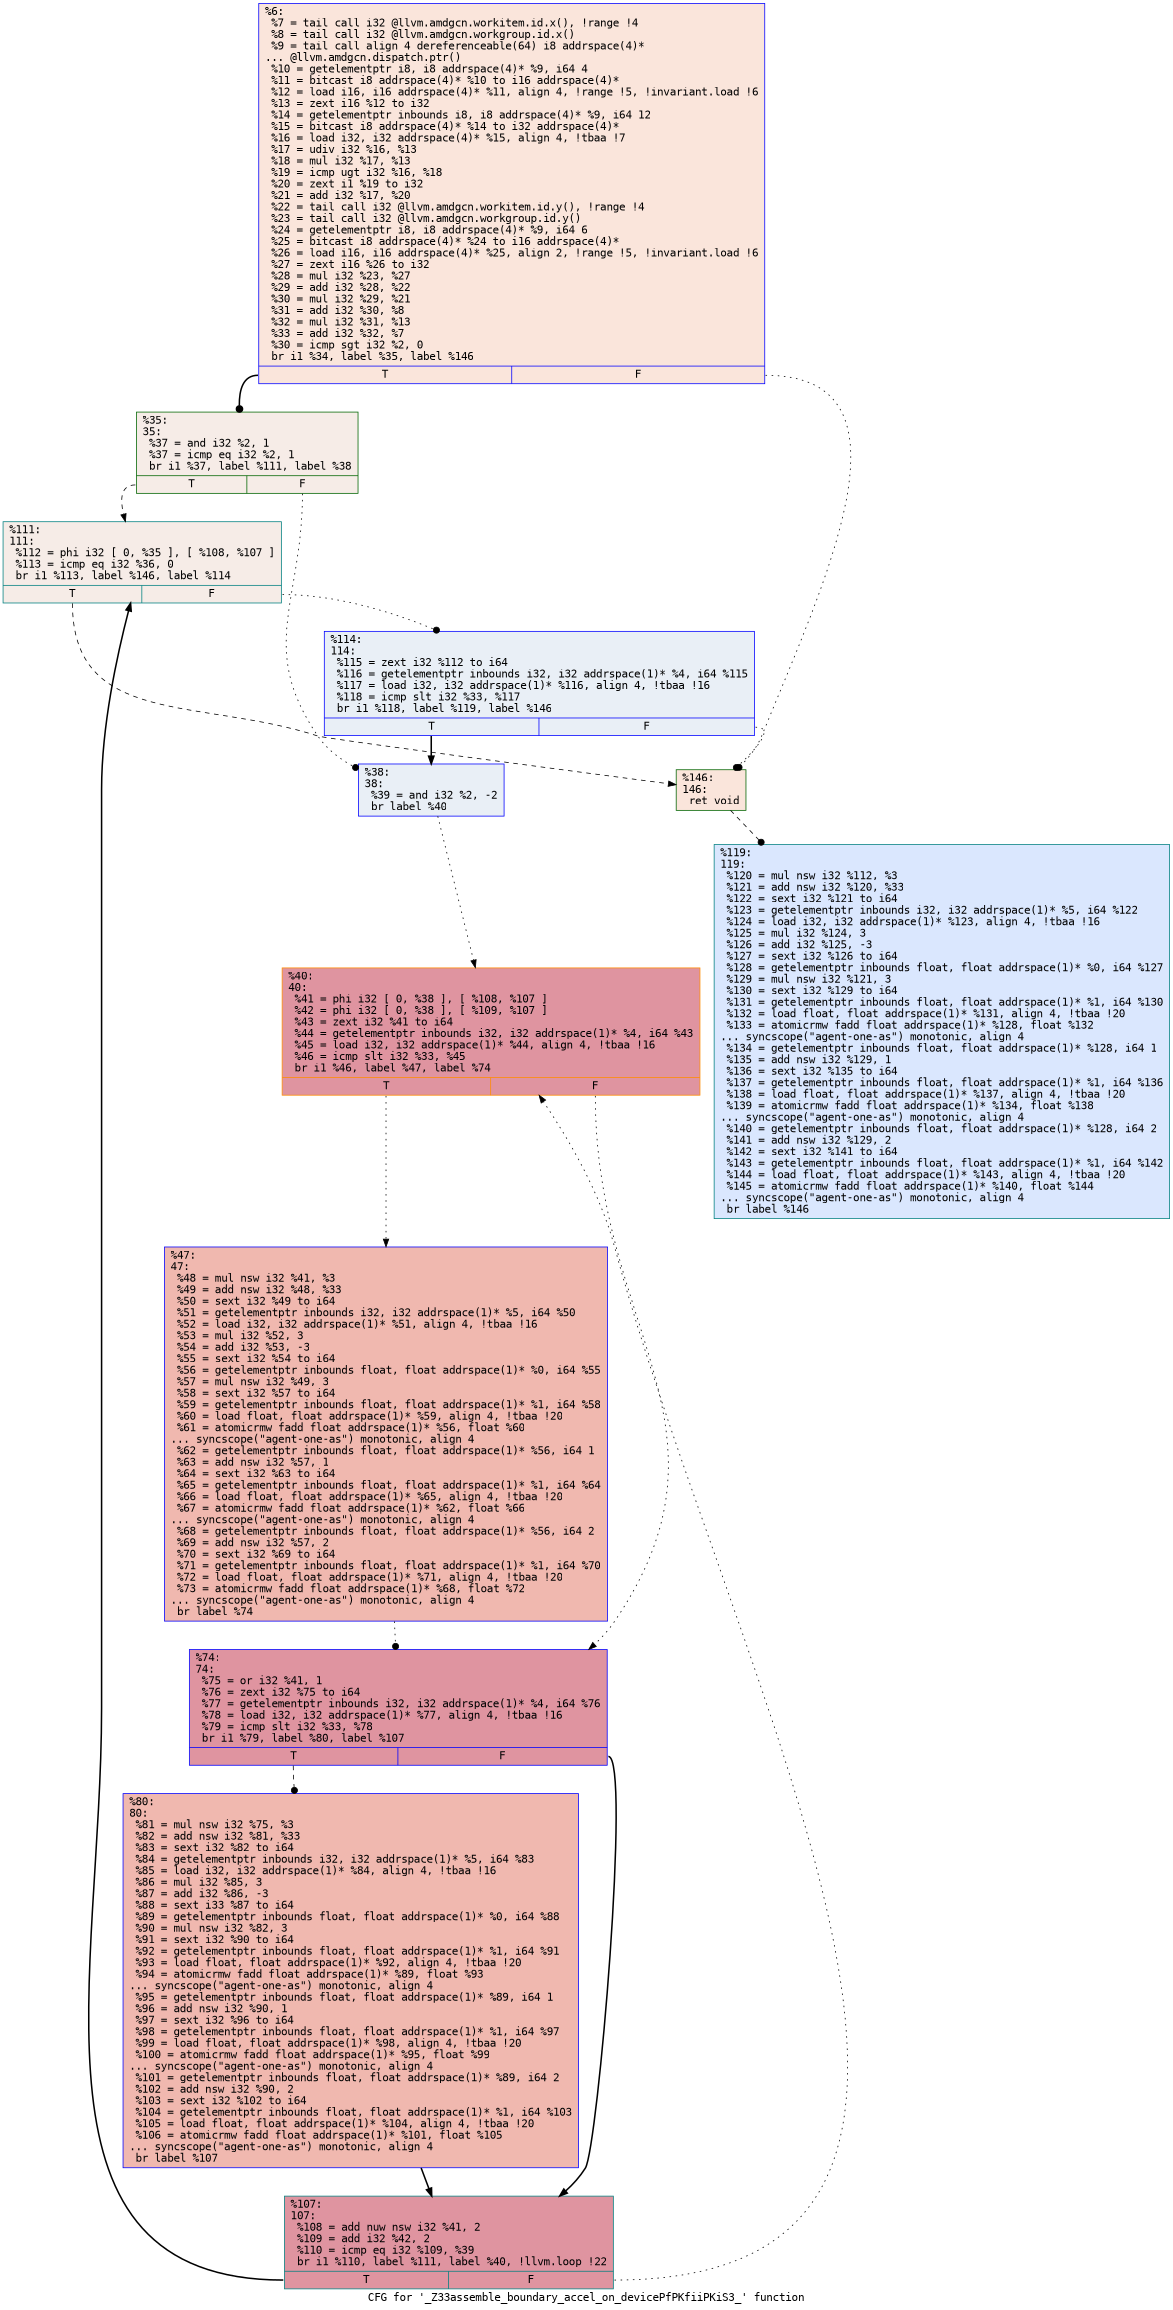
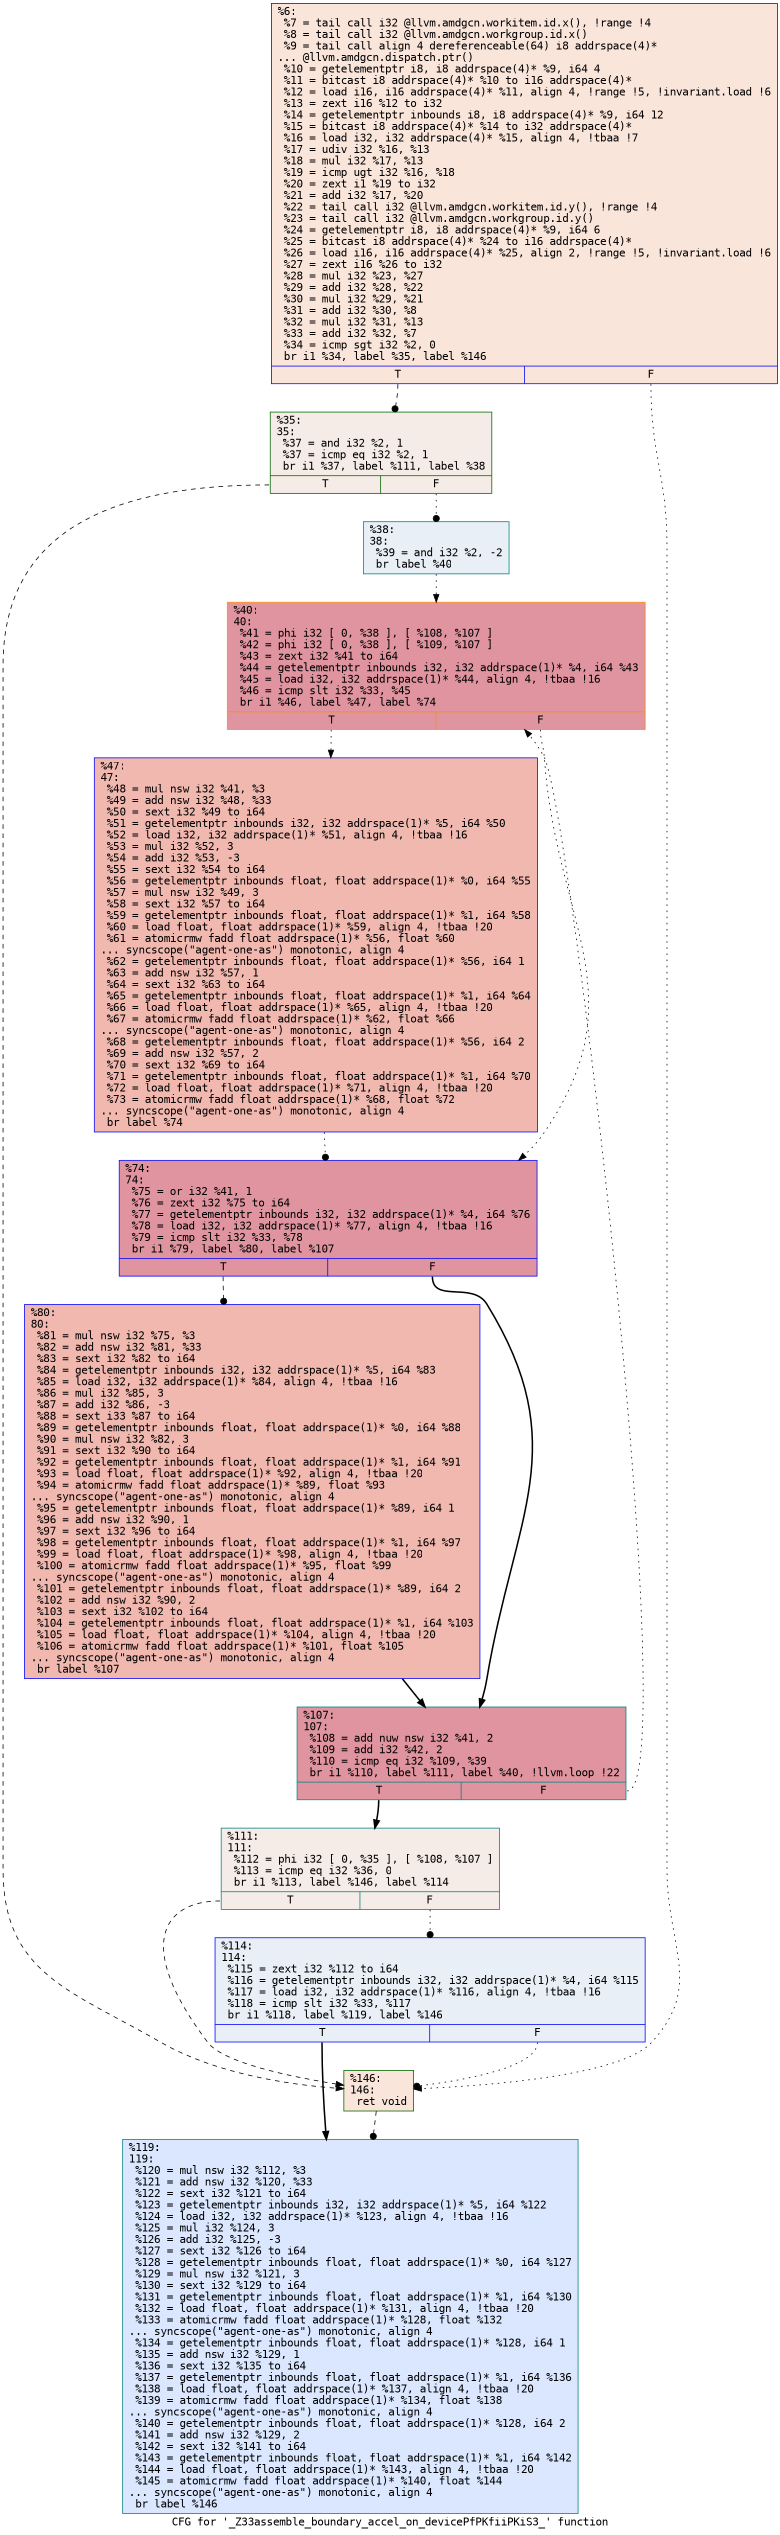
  digraph {
    fontname="DejaVu Sans Mono"
    label="CFG for '_Z33assemble_boundary_accel_on_devicePfPKfiiPKiS3_' function"
    node [color=blue fillcolor="#b70d2870" fontname="DejaVu Sans Mono" shape=record style=filled]
    edge [arrowhead=normal fontname="DejaVu Sans Mono" style=dotted tailport=s0]
-   n1 [fillcolor="#f4c5ad70" label="{%6:\l  %7 = tail call i32 @llvm.amdgcn.workitem.id.x(), !range !4\l  %8 = tail call i32 @llvm.amdgcn.workgroup.id.x()\l  %9 = tail call align 4 dereferenceable(64) i8 addrspace(4)*\l... @llvm.amdgcn.dispatch.ptr()\l  %10 = getelementptr i8, i8 addrspace(4)* %9, i64 4\l  %11 = bitcast i8 addrspace(4)* %10 to i16 addrspace(4)*\l  %12 = load i16, i16 addrspace(4)* %11, align 4, !range !5, !invariant.load !6\l  %13 = zext i16 %12 to i32\l  %14 = getelementptr inbounds i8, i8 addrspace(4)* %9, i64 12\l  %15 = bitcast i8 addrspace(4)* %14 to i32 addrspace(4)*\l  %16 = load i32, i32 addrspace(4)* %15, align 4, !tbaa !7\l  %17 = udiv i32 %16, %13\l  %18 = mul i32 %17, %13\l  %19 = icmp ugt i32 %16, %18\l  %20 = zext i1 %19 to i32\l  %21 = add i32 %17, %20\l  %22 = tail call i32 @llvm.amdgcn.workitem.id.y(), !range !4\l  %23 = tail call i32 @llvm.amdgcn.workgroup.id.y()\l  %24 = getelementptr i8, i8 addrspace(4)* %9, i64 6\l  %25 = bitcast i8 addrspace(4)* %24 to i16 addrspace(4)*\l  %26 = load i16, i16 addrspace(4)* %25, align 2, !range !5, !invariant.load !6\l  %27 = zext i16 %26 to i32\l  %28 = mul i32 %23, %27\l  %29 = add i32 %28, %22\l  %30 = mul i32 %29, %21\l  %31 = add i32 %30, %8\l  %32 = mul i32 %31, %13\l  %33 = add i32 %32, %7\l  %30 = icmp sgt i32 %2, 0\l  br i1 %34, label %35, label %146\l|{<s0>T|<s1>F}}"]
+   n1 [fillcolor="#f4c5ad70" label="{%6:\l  %7 = tail call i32 @llvm.amdgcn.workitem.id.x(), !range !4\l  %8 = tail call i32 @llvm.amdgcn.workgroup.id.x()\l  %9 = tail call align 4 dereferenceable(64) i8 addrspace(4)*\l... @llvm.amdgcn.dispatch.ptr()\l  %10 = getelementptr i8, i8 addrspace(4)* %9, i64 4\l  %11 = bitcast i8 addrspace(4)* %10 to i16 addrspace(4)*\l  %12 = load i16, i16 addrspace(4)* %11, align 4, !range !5, !invariant.load !6\l  %13 = zext i16 %12 to i32\l  %14 = getelementptr inbounds i8, i8 addrspace(4)* %9, i64 12\l  %15 = bitcast i8 addrspace(4)* %14 to i32 addrspace(4)*\l  %16 = load i32, i32 addrspace(4)* %15, align 4, !tbaa !7\l  %17 = udiv i32 %16, %13\l  %18 = mul i32 %17, %13\l  %19 = icmp ugt i32 %16, %18\l  %20 = zext i1 %19 to i32\l  %21 = add i32 %17, %20\l  %22 = tail call i32 @llvm.amdgcn.workitem.id.y(), !range !4\l  %23 = tail call i32 @llvm.amdgcn.workgroup.id.y()\l  %24 = getelementptr i8, i8 addrspace(4)* %9, i64 6\l  %25 = bitcast i8 addrspace(4)* %24 to i16 addrspace(4)*\l  %26 = load i16, i16 addrspace(4)* %25, align 2, !range !5, !invariant.load !6\l  %27 = zext i16 %26 to i32\l  %28 = mul i32 %23, %27\l  %29 = add i32 %28, %22\l  %30 = mul i32 %29, %21\l  %31 = add i32 %30, %8\l  %32 = mul i32 %31, %13\l  %33 = add i32 %32, %7\l  %34 = icmp sgt i32 %2, 0\l  br i1 %34, label %35, label %146\l|{<s0>T|<s1>F}}"]
    n2 [color=darkgreen fillcolor="#ead5c970" label="{%35:\l35:                                               \l  %37 = and i32 %2, 1\l  %37 = icmp eq i32 %2, 1\l  br i1 %37, label %111, label %38\l|{<s0>T|<s1>F}}"]
    n3 [color=darkgreen fillcolor="#f4c5ad70" label="{%146:\l146:                                              \l  ret void\l}"]
    n4 [color=teal fillcolor="#ead5c970" label="{%111:\l111:                                              \l  %112 = phi i32 [ 0, %35 ], [ %108, %107 ]\l  %113 = icmp eq i32 %36, 0\l  br i1 %113, label %146, label %114\l|{<s0>T|<s1>F}}"]
-   n5 [fillcolor="#cedaeb70" label="{%38:\l38:                                               \l  %39 = and i32 %2, -2\l  br label %40\l}"]
+   n5 [color=teal fillcolor="#cedaeb70" label="{%38:\l38:                                               \l  %39 = and i32 %2, -2\l  br label %40\l}"]
    n6 [color=teal fillcolor="#abc8fd70" label="{%119:\l119:                                              \l  %120 = mul nsw i32 %112, %3\l  %121 = add nsw i32 %120, %33\l  %122 = sext i32 %121 to i64\l  %123 = getelementptr inbounds i32, i32 addrspace(1)* %5, i64 %122\l  %124 = load i32, i32 addrspace(1)* %123, align 4, !tbaa !16\l  %125 = mul i32 %124, 3\l  %126 = add i32 %125, -3\l  %127 = sext i32 %126 to i64\l  %128 = getelementptr inbounds float, float addrspace(1)* %0, i64 %127\l  %129 = mul nsw i32 %121, 3\l  %130 = sext i32 %129 to i64\l  %131 = getelementptr inbounds float, float addrspace(1)* %1, i64 %130\l  %132 = load float, float addrspace(1)* %131, align 4, !tbaa !20\l  %133 = atomicrmw fadd float addrspace(1)* %128, float %132\l... syncscope(\"agent-one-as\") monotonic, align 4\l  %134 = getelementptr inbounds float, float addrspace(1)* %128, i64 1\l  %135 = add nsw i32 %129, 1\l  %136 = sext i32 %135 to i64\l  %137 = getelementptr inbounds float, float addrspace(1)* %1, i64 %136\l  %138 = load float, float addrspace(1)* %137, align 4, !tbaa !20\l  %139 = atomicrmw fadd float addrspace(1)* %134, float %138\l... syncscope(\"agent-one-as\") monotonic, align 4\l  %140 = getelementptr inbounds float, float addrspace(1)* %128, i64 2\l  %141 = add nsw i32 %129, 2\l  %142 = sext i32 %141 to i64\l  %143 = getelementptr inbounds float, float addrspace(1)* %1, i64 %142\l  %144 = load float, float addrspace(1)* %143, align 4, !tbaa !20\l  %145 = atomicrmw fadd float addrspace(1)* %140, float %144\l... syncscope(\"agent-one-as\") monotonic, align 4\l  br label %146\l}"]
    n7 [fillcolor="#cedaeb70" label="{%114:\l114:                                              \l  %115 = zext i32 %112 to i64\l  %116 = getelementptr inbounds i32, i32 addrspace(1)* %4, i64 %115\l  %117 = load i32, i32 addrspace(1)* %116, align 4, !tbaa !16\l  %118 = icmp slt i32 %33, %117\l  br i1 %118, label %119, label %146\l|{<s0>T|<s1>F}}"]
    n8 [color=darkorange label="{%40:\l40:                                               \l  %41 = phi i32 [ 0, %38 ], [ %108, %107 ]\l  %42 = phi i32 [ 0, %38 ], [ %109, %107 ]\l  %43 = zext i32 %41 to i64\l  %44 = getelementptr inbounds i32, i32 addrspace(1)* %4, i64 %43\l  %45 = load i32, i32 addrspace(1)* %44, align 4, !tbaa !16\l  %46 = icmp slt i32 %33, %45\l  br i1 %46, label %47, label %74\l|{<s0>T|<s1>F}}"]
    n9 [fillcolor="#dc5d4a70" label="{%47:\l47:                                               \l  %48 = mul nsw i32 %41, %3\l  %49 = add nsw i32 %48, %33\l  %50 = sext i32 %49 to i64\l  %51 = getelementptr inbounds i32, i32 addrspace(1)* %5, i64 %50\l  %52 = load i32, i32 addrspace(1)* %51, align 4, !tbaa !16\l  %53 = mul i32 %52, 3\l  %54 = add i32 %53, -3\l  %55 = sext i32 %54 to i64\l  %56 = getelementptr inbounds float, float addrspace(1)* %0, i64 %55\l  %57 = mul nsw i32 %49, 3\l  %58 = sext i32 %57 to i64\l  %59 = getelementptr inbounds float, float addrspace(1)* %1, i64 %58\l  %60 = load float, float addrspace(1)* %59, align 4, !tbaa !20\l  %61 = atomicrmw fadd float addrspace(1)* %56, float %60\l... syncscope(\"agent-one-as\") monotonic, align 4\l  %62 = getelementptr inbounds float, float addrspace(1)* %56, i64 1\l  %63 = add nsw i32 %57, 1\l  %64 = sext i32 %63 to i64\l  %65 = getelementptr inbounds float, float addrspace(1)* %1, i64 %64\l  %66 = load float, float addrspace(1)* %65, align 4, !tbaa !20\l  %67 = atomicrmw fadd float addrspace(1)* %62, float %66\l... syncscope(\"agent-one-as\") monotonic, align 4\l  %68 = getelementptr inbounds float, float addrspace(1)* %56, i64 2\l  %69 = add nsw i32 %57, 2\l  %70 = sext i32 %69 to i64\l  %71 = getelementptr inbounds float, float addrspace(1)* %1, i64 %70\l  %72 = load float, float addrspace(1)* %71, align 4, !tbaa !20\l  %73 = atomicrmw fadd float addrspace(1)* %68, float %72\l... syncscope(\"agent-one-as\") monotonic, align 4\l  br label %74\l}"]
    n10 [label="{%74:\l74:                                               \l  %75 = or i32 %41, 1\l  %76 = zext i32 %75 to i64\l  %77 = getelementptr inbounds i32, i32 addrspace(1)* %4, i64 %76\l  %78 = load i32, i32 addrspace(1)* %77, align 4, !tbaa !16\l  %79 = icmp slt i32 %33, %78\l  br i1 %79, label %80, label %107\l|{<s0>T|<s1>F}}"]
    n11 [fillcolor="#dc5d4a70" label="{%80:\l80:                                               \l  %81 = mul nsw i32 %75, %3\l  %82 = add nsw i32 %81, %33\l  %83 = sext i32 %82 to i64\l  %84 = getelementptr inbounds i32, i32 addrspace(1)* %5, i64 %83\l  %85 = load i32, i32 addrspace(1)* %84, align 4, !tbaa !16\l  %86 = mul i32 %85, 3\l  %87 = add i32 %86, -3\l  %88 = sext i33 %87 to i64\l  %89 = getelementptr inbounds float, float addrspace(1)* %0, i64 %88\l  %90 = mul nsw i32 %82, 3\l  %91 = sext i32 %90 to i64\l  %92 = getelementptr inbounds float, float addrspace(1)* %1, i64 %91\l  %93 = load float, float addrspace(1)* %92, align 4, !tbaa !20\l  %94 = atomicrmw fadd float addrspace(1)* %89, float %93\l... syncscope(\"agent-one-as\") monotonic, align 4\l  %95 = getelementptr inbounds float, float addrspace(1)* %89, i64 1\l  %96 = add nsw i32 %90, 1\l  %97 = sext i32 %96 to i64\l  %98 = getelementptr inbounds float, float addrspace(1)* %1, i64 %97\l  %99 = load float, float addrspace(1)* %98, align 4, !tbaa !20\l  %100 = atomicrmw fadd float addrspace(1)* %95, float %99\l... syncscope(\"agent-one-as\") monotonic, align 4\l  %101 = getelementptr inbounds float, float addrspace(1)* %89, i64 2\l  %102 = add nsw i32 %90, 2\l  %103 = sext i32 %102 to i64\l  %104 = getelementptr inbounds float, float addrspace(1)* %1, i64 %103\l  %105 = load float, float addrspace(1)* %104, align 4, !tbaa !20\l  %106 = atomicrmw fadd float addrspace(1)* %101, float %105\l... syncscope(\"agent-one-as\") monotonic, align 4\l  br label %107\l}"]
    n12 [color=teal label="{%107:\l107:                                              \l  %108 = add nuw nsw i32 %41, 2\l  %109 = add i32 %42, 2\l  %110 = icmp eq i32 %109, %39\l  br i1 %110, label %111, label %40, !llvm.loop !22\l|{<s0>T|<s1>F}}"]
-   n1 -> n2 [arrowhead=dot style=bold]
-   n1 -> n3 [arrowhead=dot tailport=s1]
-   n2 -> n4 [style=dashed]
+   n1 -> n2 [arrowhead=dot style=dashed]
+   n1 -> n3 [tailport=s1]
+   n2 -> n3 [style=dashed]
    n2 -> n5 [arrowhead=dot tailport=s1]
    n3 -> n6 [arrowhead=dot style=dashed]
    n4 -> n3 [style=dashed]
    n4 -> n7 [arrowhead=dot tailport=s1]
    n5 -> n8
    n7 -> n3 [arrowhead=dot tailport=s1]
-   n7 -> n5 [style=bold]
+   n7 -> n6 [style=bold]
    n8 -> n9
    n8 -> n10 [tailport=s1]
    n9 -> n10 [arrowhead=dot]
    n10 -> n11 [arrowhead=dot style=dashed]
    n10 -> n12 [style=bold tailport=s1]
    n11 -> n12 [style=bold]
    n12 -> n4 [style=bold]
    n12 -> n8 [tailport=s1]
  }
